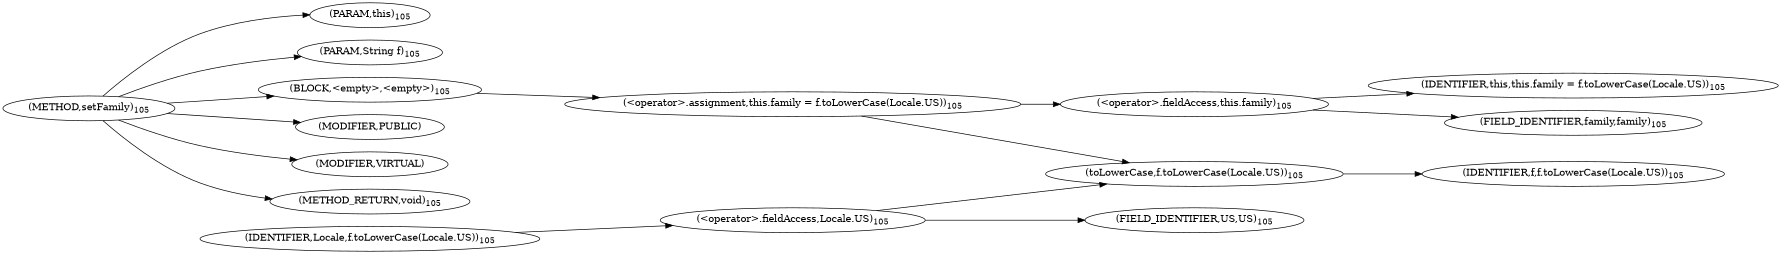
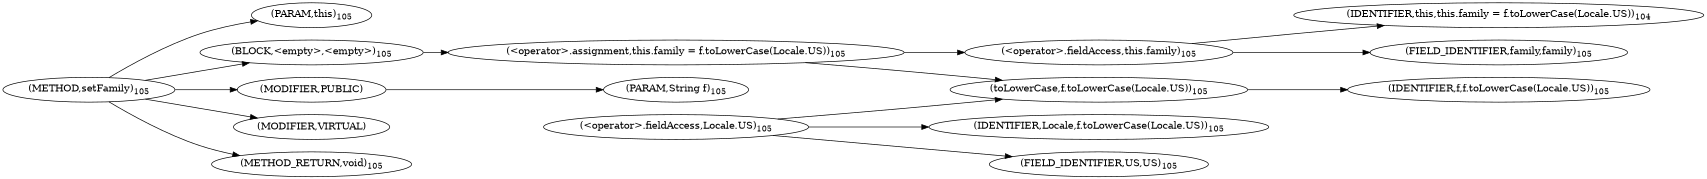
  digraph {
    rankdir=LR
    n1 [label=<(METHOD,setFamily)<SUB>105</SUB>>]
    n2 [label=<(PARAM,this)<SUB>105</SUB>>]
    n3 [label=<(PARAM,String f)<SUB>105</SUB>>]
    n4 [label=<(BLOCK,&lt;empty&gt;,&lt;empty&gt;)<SUB>105</SUB>>]
    n5 [label=<(MODIFIER,PUBLIC)>]
    n6 [label=<(MODIFIER,VIRTUAL)>]
    n7 [label=<(METHOD_RETURN,void)<SUB>105</SUB>>]
    n8 [label=<(&lt;operator&gt;.assignment,this.family = f.toLowerCase(Locale.US))<SUB>105</SUB>>]
    n9 [label=<(&lt;operator&gt;.fieldAccess,this.family)<SUB>105</SUB>>]
    n10 [label=<(toLowerCase,f.toLowerCase(Locale.US))<SUB>105</SUB>>]
-   n11 [label=<(IDENTIFIER,this,this.family = f.toLowerCase(Locale.US))<SUB>105</SUB>>]
+   n11 [label=<(IDENTIFIER,this,this.family = f.toLowerCase(Locale.US))<SUB>104</SUB>>]
    n12 [label=<(FIELD_IDENTIFIER,family,family)<SUB>105</SUB>>]
    n13 [label=<(IDENTIFIER,f,f.toLowerCase(Locale.US))<SUB>105</SUB>>]
    n14 [label=<(&lt;operator&gt;.fieldAccess,Locale.US)<SUB>105</SUB>>]
    n15 [label=<(IDENTIFIER,Locale,f.toLowerCase(Locale.US))<SUB>105</SUB>>]
    n16 [label=<(FIELD_IDENTIFIER,US,US)<SUB>105</SUB>>]
    n1 -> n2
-   n1 -> n3
+   n5 -> n3
    n1 -> n4
    n1 -> n5
    n1 -> n6
    n1 -> n7
    n4 -> n8
    n8 -> n9
    n8 -> n10
    n9 -> n11
    n9 -> n12
    n10 -> n13
    n14 -> n10
-   n15 -> n14
+   n14 -> n15
    n14 -> n16
  }
